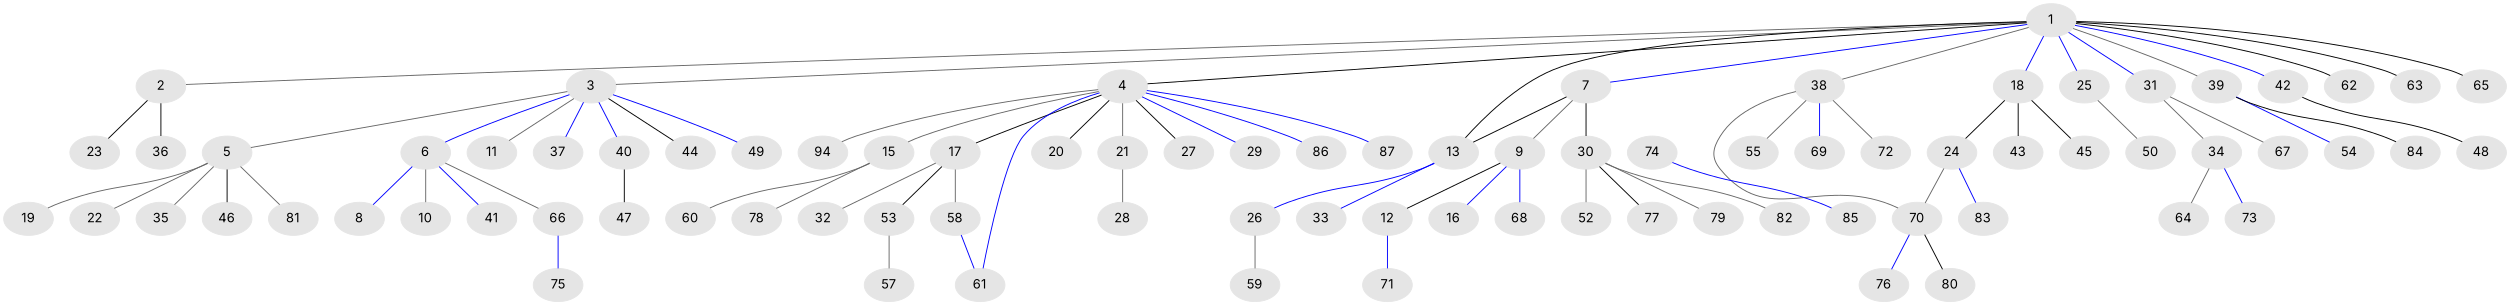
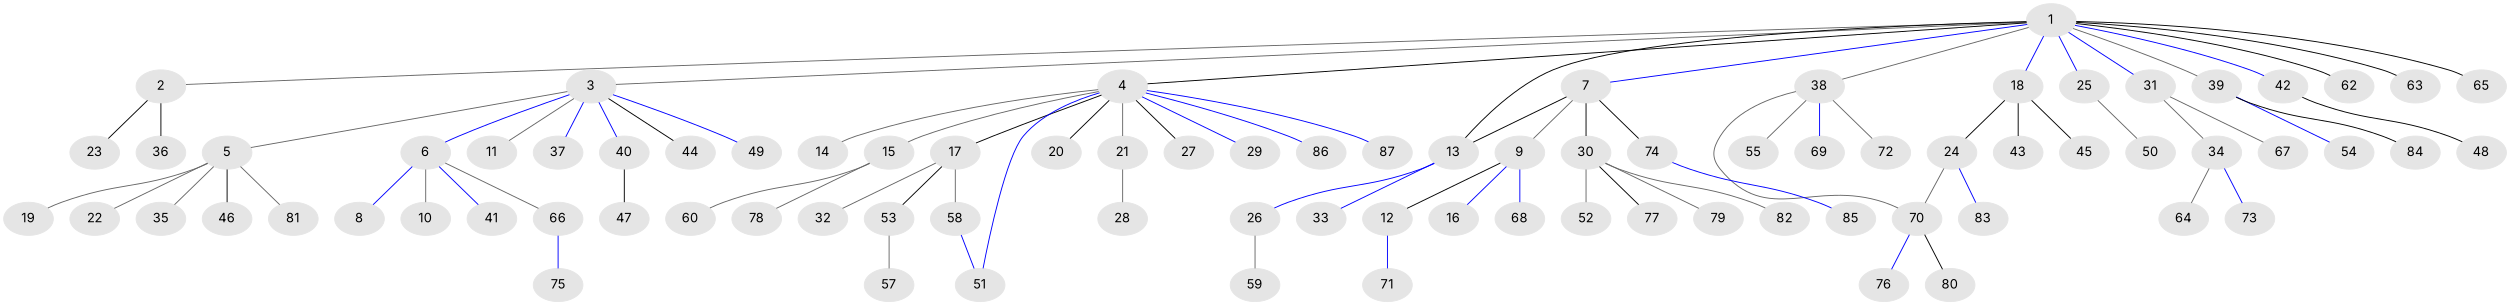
  graph {
    fontname=Inter
    node [color=gray90 fontname=Inter style=filled]
    edge [color=gray40 fontname=Inter]
    1
    2
    3
    4
    7
    13
    18
    25
    31
    38
    39
    42
    62
    63
    65
    23
    36
    5
    6
    11
    37
    40
    44
    49
-   14 [label=94]
+   14
    15
    17
    20
    21
    27
    29
-   61
+   61 [label=51]
    86
    87
    9
    30
    74
    26
    33
    24
    43
    45
    50
    34
    67
    70
    55
    69
    72
    54
    84
    48
    19
    22
    35
    46
    81
    8
    10
    41
    66
    47
    60
    78
    32
    53
    58
    28
    75
    12
    16
    68
    52
    77
    79
    82
    85
    71
    59
    57
    83
    76
    80
    64
    73
    1 -- 2
    1 -- 3
    1 -- 4 [color=black]
    1 -- 7 [color=blue]
    1 -- 13 [color=black]
    1 -- 18 [color=blue]
    1 -- 25 [color=blue]
    1 -- 31 [color=blue]
    1 -- 38
    1 -- 39
    1 -- 42 [color=blue]
    1 -- 62 [color=black]
    1 -- 63 [color=black]
    1 -- 65 [color=black]
    2 -- 23 [color=black]
    2 -- 36 [color=black]
    3 -- 5
    3 -- 6 [color=blue]
    3 -- 11
    3 -- 37 [color=blue]
    3 -- 40 [color=blue]
    3 -- 44 [color=black]
    3 -- 49 [color=blue]
    4 -- 14
    4 -- 15
    4 -- 17 [color=black]
    4 -- 20 [color=black]
    4 -- 21
    4 -- 27 [color=black]
    4 -- 29 [color=blue]
    4 -- 61 [color=blue]
    4 -- 86 [color=blue]
    4 -- 87 [color=blue]
    7 -- 13 [color=black]
    7 -- 9
    7 -- 30 [color=black]
+   7 -- 74 [color=black]
    13 -- 26 [color=blue]
    13 -- 33 [color=blue]
    18 -- 24 [color=black]
    18 -- 43 [color=black]
    18 -- 45 [color=black]
    25 -- 50
    31 -- 34
    31 -- 67
    38 -- 70
    38 -- 55
    38 -- 69 [color=blue]
    38 -- 72
    39 -- 54 [color=blue]
    39 -- 84 [color=black]
    42 -- 48 [color=black]
    5 -- 19
    5 -- 22
    5 -- 35
    5 -- 46 [color=black]
    5 -- 81
    6 -- 8 [color=blue]
    6 -- 10
    6 -- 41 [color=blue]
    6 -- 66
    40 -- 47 [color=black]
    15 -- 60
    15 -- 78
    17 -- 32
    17 -- 53 [color=black]
    17 -- 58
    21 -- 28
    9 -- 12 [color=black]
    9 -- 16 [color=blue]
    9 -- 68 [color=blue]
    30 -- 52
    30 -- 77 [color=black]
    30 -- 79
    30 -- 82
    74 -- 85 [color=blue]
    26 -- 59
    24 -- 70
    24 -- 83 [color=blue]
    34 -- 64
    34 -- 73 [color=blue]
    70 -- 76 [color=blue]
    70 -- 80 [color=black]
    66 -- 75 [color=blue]
    53 -- 57
    58 -- 61 [color=blue]
    12 -- 71 [color=blue]
  }
